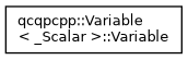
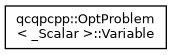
  digraph {
    rankdir=LR
-   n1 [color=black fillcolor=white fontname=Helvetica fontsize=10 height=0.2 label="qcqpcpp::Variable\l\< _Scalar \>::Variable" shape=record style=filled width=0.4]
+   n1 [color=black fillcolor=white fontname=Helvetica fontsize=10 height=0.2 label="qcqpcpp::OptProblem\l\< _Scalar \>::Variable" shape=record style=filled width=0.4]
  }
